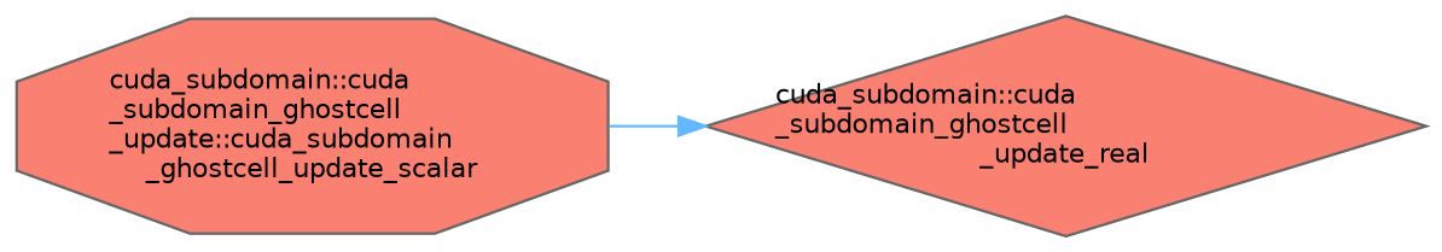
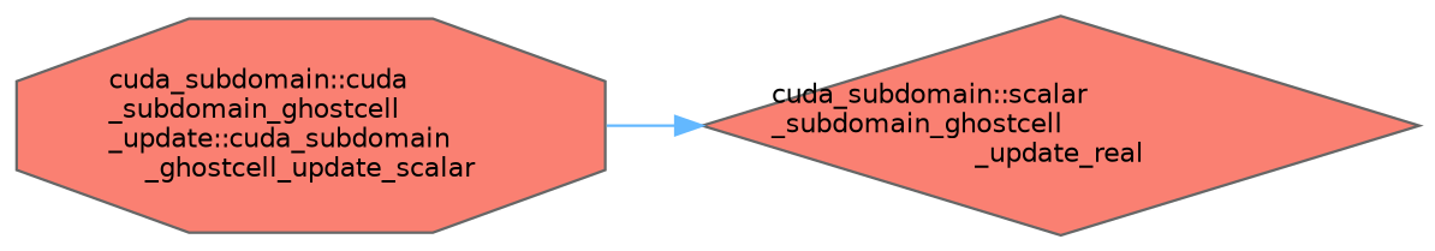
  digraph {
    rankdir=LR
    node [fillcolor=salmon fontname=Helvetica fontsize=10 style=filled]
    n1 [color=gray40 fontcolor=black height=0.2 label="cuda_subdomain::cuda\l_subdomain_ghostcell\l_update::cuda_subdomain\l_ghostcell_update_scalar" shape=octagon width=0.4]
-   n2 [color=grey40 height=0.2 label="cuda_subdomain::cuda\l_subdomain_ghostcell\l_update_real" shape=diamond width=0.4]
+   n2 [color=grey40 height=0.2 label="cuda_subdomain::scalar\l_subdomain_ghostcell\l_update_real" shape=diamond width=0.4]
    n1 -> n2 [color=steelblue1 fontname=Helvetica fontsize=10 labelfontname=Helvetica labelfontsize=10 style=solid]
  }
